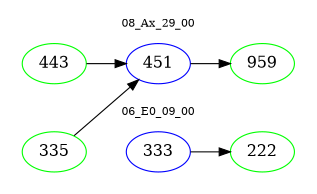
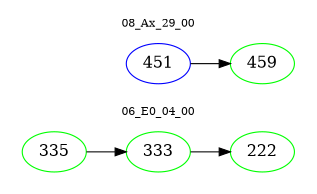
  digraph {
    rankdir=LR
    node [color=green]
    edge [color=black]
-   n1 [label=443]
    n2 [color=blue label=451]
-   n3 [label=959]
+   n3 [label=459]
    n4 [label=335]
-   n5 [color=blue label=333]
+   n5 [label=333]
    n6 [label=222]
    subgraph cluster_1 {
      color=white
      fontsize=10
      label="08_Ax_29_00"
-     n1
      n2
      n3
    }
    subgraph cluster_2 {
      color=white
      fontsize=10
-     label="06_E0_09_00"
+     label="06_E0_04_00"
      n4
      n5
      n6
    }
-   n1 -> n2
    n2 -> n3
-   n4 -> n2
+   n4 -> n5
    n5 -> n6
  }
